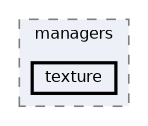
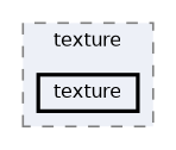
  digraph {
    compound=true
    n1 [color=black fillcolor="#edf0f7" fontname=Helvetica fontsize=10 height=0.2 label=texture shape=box style="filled,bold" width=0.4]
    subgraph cluster_1 {
      bgcolor="#edf0f7"
      fontname=Helvetica
      fontsize=10
-     label=managers
+     label=texture
      pencolor=grey50
      style="filled,dashed"
      n1
    }
  }
